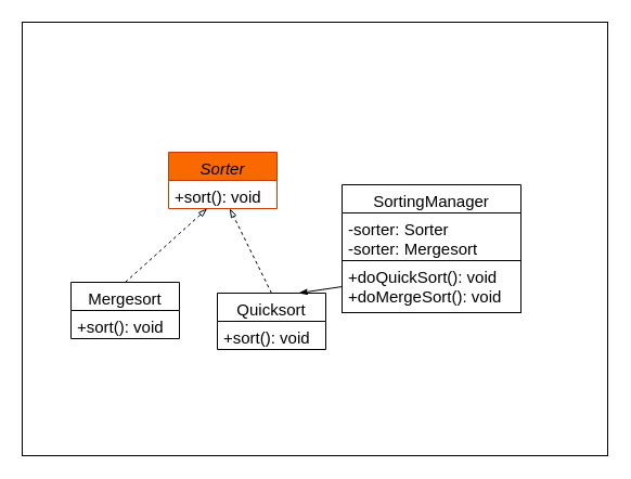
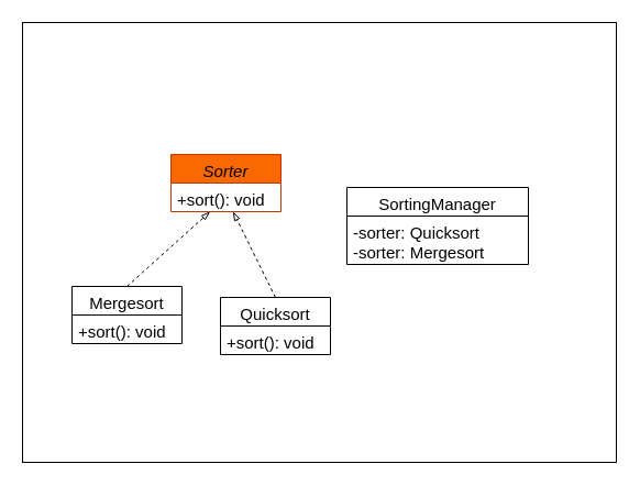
  <mxCell id="0" />
  <mxCell id="1" parent="0" />
  <mxCell id="2" value="Sorter" style="swimlane;fontStyle=2;align=center;verticalAlign=top;childLayout=stackLayout;horizontal=1;startSize=26;horizontalStack=0;resizeParent=1;resizeLast=0;collapsible=1;marginBottom=0;rounded=0;shadow=0;strokeWidth=1;strokeColor=#C73500;fontSize=15;fillColor=#fa6800;fontColor=#000000;" parent="1" vertex="1"><mxGeometry x="155" y="140" width="100" height="52" as="geometry"><mxRectangle x="230" y="140" width="160" height="26" as="alternateBounds" /></mxGeometry></mxCell>
  <mxCell id="3" value="+sort(): void" style="text;align=left;verticalAlign=top;spacingLeft=4;spacingRight=4;overflow=hidden;rotatable=0;points=[[0,0.5],[1,0.5]];portConstraint=eastwest;fontColor=#000000;fontSize=15;" parent="2" vertex="1"><mxGeometry y="26" width="100" height="26" as="geometry" /></mxCell>
  <mxCell id="4" style="edgeStyle=none;html=1;exitX=0.5;exitY=0;exitDx=0;exitDy=0;fontSize=15;fontColor=#000000;strokeColor=#000000;endArrow=blockThin;endFill=0;dashed=1;" parent="1" source="5" target="3" edge="1"><mxGeometry relative="1" as="geometry" /></mxCell>
  <mxCell id="5" value="Mergesort" style="swimlane;fontStyle=0;align=center;verticalAlign=top;childLayout=stackLayout;horizontal=1;startSize=26;horizontalStack=0;resizeParent=1;resizeLast=0;collapsible=1;marginBottom=0;rounded=0;shadow=0;strokeWidth=1;fontSize=15;fillColor=none;strokeColor=#000000;fontColor=#000000;" parent="1" vertex="1"><mxGeometry x="65" y="260" width="100" height="52" as="geometry"><mxRectangle x="230" y="140" width="160" height="26" as="alternateBounds" /></mxGeometry></mxCell>
  <mxCell id="6" value="+sort(): void" style="text;align=left;verticalAlign=top;spacingLeft=4;spacingRight=4;overflow=hidden;rotatable=0;points=[[0,0.5],[1,0.5]];portConstraint=eastwest;fontColor=#000000;fontSize=15;" parent="5" vertex="1"><mxGeometry y="26" width="100" height="26" as="geometry" /></mxCell>
  <mxCell id="7" style="edgeStyle=none;html=1;exitX=0.5;exitY=0;exitDx=0;exitDy=0;strokeColor=#000000;fontSize=15;fontColor=#000000;endArrow=blockThin;endFill=0;dashed=1;" parent="1" source="8" target="3" edge="1"><mxGeometry relative="1" as="geometry" /></mxCell>
  <mxCell id="8" value="Quicksort" style="swimlane;fontStyle=0;align=center;verticalAlign=top;childLayout=stackLayout;horizontal=1;startSize=26;horizontalStack=0;resizeParent=1;resizeLast=0;collapsible=1;marginBottom=0;rounded=0;shadow=0;strokeWidth=1;fontSize=15;fillColor=none;strokeColor=#000000;fontColor=#000000;" parent="1" vertex="1"><mxGeometry x="200" y="270" width="100" height="52" as="geometry"><mxRectangle x="230" y="140" width="160" height="26" as="alternateBounds" /></mxGeometry></mxCell>
  <mxCell id="9" value="+sort(): void" style="text;align=left;verticalAlign=top;spacingLeft=4;spacingRight=4;overflow=hidden;rotatable=0;points=[[0,0.5],[1,0.5]];portConstraint=eastwest;fontColor=#000000;fontSize=15;" parent="8" vertex="1"><mxGeometry y="26" width="100" height="26" as="geometry" /></mxCell>
  <mxCell id="10" value="SortingManager" style="swimlane;fontStyle=0;align=center;verticalAlign=top;childLayout=stackLayout;horizontal=1;startSize=26;horizontalStack=0;resizeParent=1;resizeLast=0;collapsible=1;marginBottom=0;rounded=0;shadow=0;strokeWidth=1;fontSize=15;fillColor=none;strokeColor=#000000;fontColor=#000000;" parent="1" vertex="1"><mxGeometry x="315" y="170" width="165" height="70" as="geometry"><mxRectangle x="230" y="140" width="160" height="26" as="alternateBounds" /></mxGeometry></mxCell>
- <mxCell id="11" value="-sorter: Sorter&#10;-sorter: Mergesort" style="text;align=left;verticalAlign=top;spacingLeft=4;spacingRight=4;overflow=hidden;rotatable=0;points=[[0,0.5],[1,0.5]];portConstraint=eastwest;fontColor=#000000;fontSize=15;" parent="10" vertex="1"><mxGeometry y="26" width="165" height="44" as="geometry" /></mxCell>
- <mxCell id="12" style="edgeStyle=none;html=1;exitX=0;exitY=0.5;exitDx=0;exitDy=0;entryX=0.75;entryY=0;entryDx=0;entryDy=0;strokeColor=#000000;fontSize=15;fontColor=#000000;startArrow=none;startFill=0;endArrow=classicThin;endFill=1;" parent="1" source="13" target="8" edge="1"><mxGeometry relative="1" as="geometry" /></mxCell>
- <mxCell id="13" value="+doQuickSort(): void&#10;+doMergeSort(): void" style="text;align=left;verticalAlign=top;spacingLeft=4;spacingRight=4;overflow=hidden;rotatable=0;points=[[0,0.5],[1,0.5]];portConstraint=eastwest;fontColor=#000000;fontSize=15;strokeColor=#000000;" parent="1" vertex="1"><mxGeometry x="315" y="240" width="165" height="48" as="geometry" /></mxCell>
+ <mxCell id="11" value="-sorter: Quicksort&#10;-sorter: Mergesort" style="text;align=left;verticalAlign=top;spacingLeft=4;spacingRight=4;overflow=hidden;rotatable=0;points=[[0,0.5],[1,0.5]];portConstraint=eastwest;fontColor=#000000;fontSize=15;" parent="10" vertex="1"><mxGeometry y="26" width="165" height="44" as="geometry" /></mxCell>
  <mxCell id="14" value="" style="rounded=0;whiteSpace=wrap;html=1;gradientColor=default;fillColor=none;" vertex="1" parent="1"><mxGeometry x="20" y="20" width="540" height="400" as="geometry" /></mxCell>
